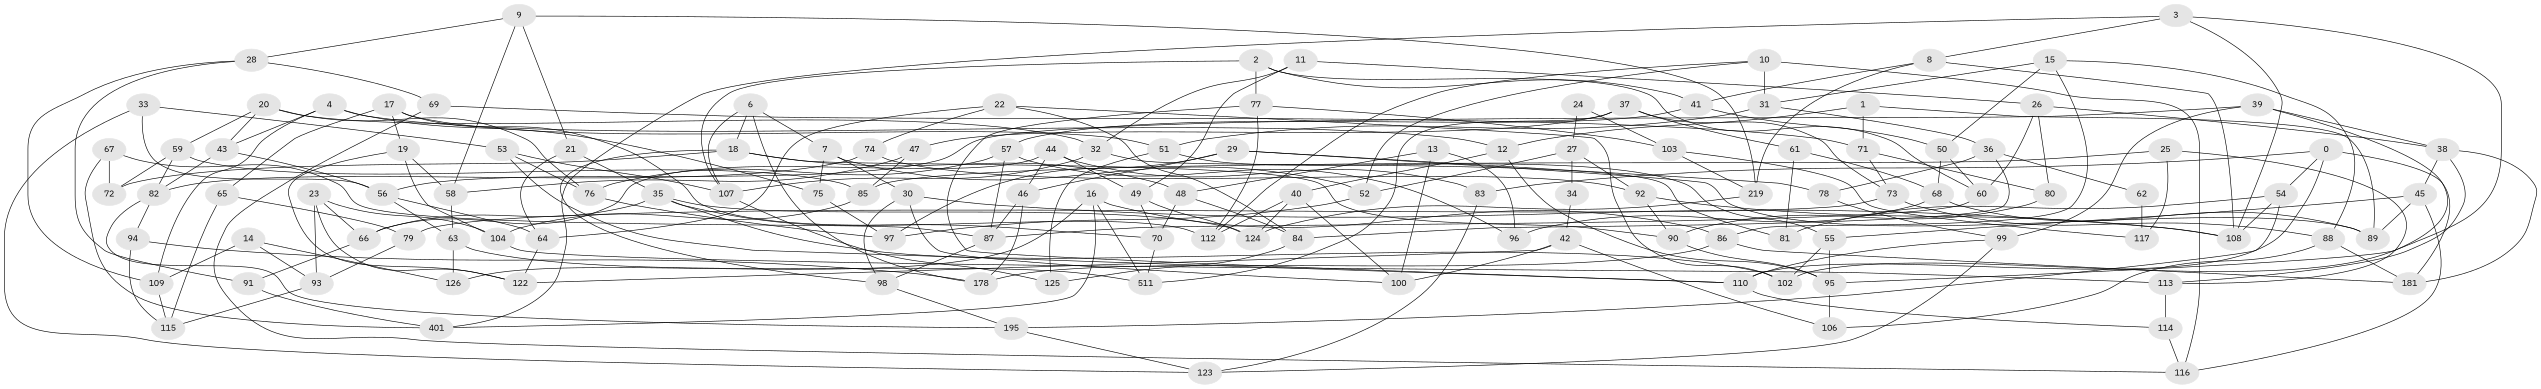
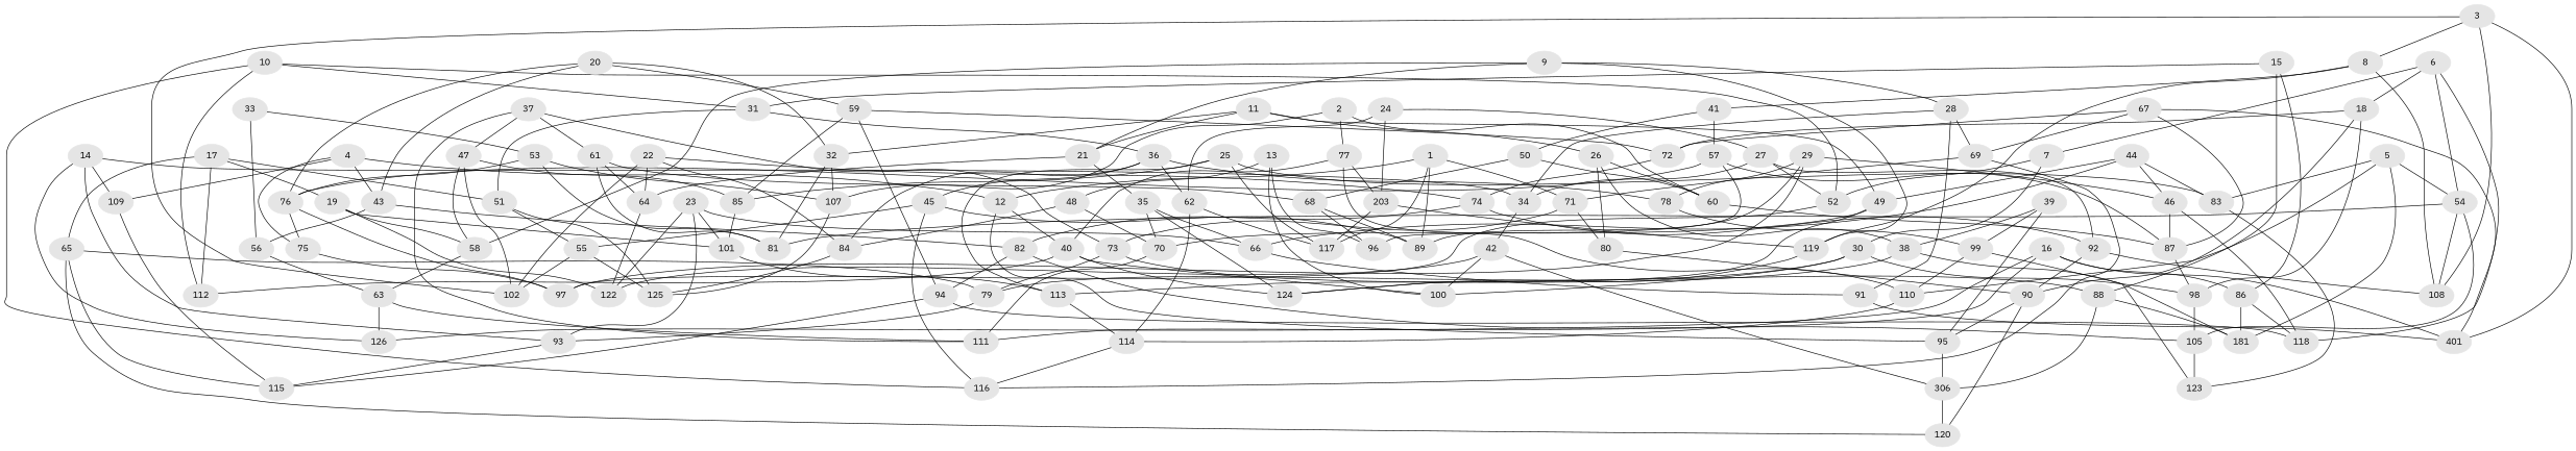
  graph {
    fontname="IBM Plex Sans"
    node [color=gray90 fontname="IBM Plex Sans" style=filled]
    edge [fontname="IBM Plex Sans"]
    1
    12
    71
    89
    117
    40
    95
    80
    73
    2
    41
    60
    77
    107
    50
    57
    87
    110
    112
-   103
+   103 [label=203]
    125
    3
    8
    n24 [label=401]
    102
    108
-   119 [label=219]
+   119
    4
    43
    75
    109
    56
    82
    97
    115
-   5 [label=0]
+   5
    54
    83
    n39 [label=181]
    81
-   105 [label=195]
+   105
    123
    114
    6
    7
-   118 [label=178]
+   118
    18
    30
    52
    13
    48
    96
    100
    98
    79
    124
    9
    21
    28
    58
    35
    64
    34
    69
    91
    63
    10
    31
    116
    51
    36
    11
    26
    32
    49
    38
    70
-   106
+   106 [label=306]
    84
    14
    93
    126
    42
    15
    86
    88
    68
    16
-   111 [label=511]
+   111
    17
    19
    65
-   104
+   104 [label=101]
    122
    55
+   120
    72
    90
    74
    113
    20
    59
    76
    85
    94
    66
    22
    92
    23
    24
    27
    62
    25
    45
    29
    46
    78
    99
    33
    53
    37
    47
    61
    39
    44
    67
    1 -- 12
    1 -- 71
    1 -- 89
+   1 -- 117
    12 -- 40
    12 -- 95
    71 -- 80
    71 -- 73
    40 -- 112
    40 -- 100
    40 -- 124
    95 -- 106
    80 -- 90
    73 -- 79
    73 -- 88
-   2 -- 41
    2 -- 60
    2 -- 77
    2 -- 107
    41 -- 50
    41 -- 57
    60 -- 87
    77 -- 110
-   77 -- 112
+   77 -- 40
    77 -- 103
    107 -- 125
    50 -- 60
    50 -- 68
    57 -- 87
    57 -- 96
    57 -- 76
    87 -- 98
    110 -- 114
    103 -- 117
    103 -- 119
    3 -- 8
    3 -- n24
    3 -- 102
    3 -- 108
    8 -- 41
    8 -- 108
    8 -- 119
    119 -- 124
    4 -- 12
    4 -- 43
    4 -- 75
    4 -- 109
    43 -- 56
    43 -- 82
    75 -- 97
    109 -- 115
    56 -- 63
    82 -- 105
    82 -- 94
    5 -- 110
    5 -- 54
    5 -- 83
    5 -- n39
    54 -- 108
    54 -- 81
    54 -- 105
    83 -- 123
    105 -- 123
    114 -- 116
-   6 -- 107
+   6 -- 54
    6 -- 7
    6 -- 118
    6 -- 18
-   7 -- 75
+   76 -- 75
    7 -- 30
    7 -- 52
-   18 -- 48
    18 -- 98
    18 -- 72
    18 -- 90
    30 -- 100
    30 -- 98
-   30 -- 108
+   30 -- 79
    52 -- 97
    13 -- 48
    13 -- 96
    13 -- 100
    48 -- 70
    48 -- 84
    98 -- 105
    79 -- 93
    9 -- 119
    9 -- 21
    9 -- 28
    9 -- 58
    21 -- 35
    21 -- 64
-   28 -- 109
+   28 -- 34
    28 -- 69
    28 -- 91
    58 -- 63
    35 -- 124
    35 -- 70
    35 -- 66
    64 -- 122
    34 -- 42
    69 -- 71
    69 -- 116
    91 -- n24
    63 -- 126
    63 -- 111
    10 -- 112
    10 -- 52
    10 -- 31
    10 -- 116
    31 -- 51
    31 -- 36
    51 -- 125
    51 -- 55
    36 -- 84
    36 -- 62
    36 -- 78
+   11 -- 21
    11 -- 26
    11 -- 32
    11 -- 49
    26 -- 80
    26 -- 60
    26 -- 38
    32 -- 107
    32 -- 81
    49 -- 124
    49 -- 70
    38 -- n39
    38 -- 113
-   38 -- 45
+   36 -- 45
    70 -- 111
+   106 -- 120
    84 -- 125
    14 -- 109
+   14 -- 34
    14 -- 93
    14 -- 126
    93 -- 115
    42 -- 100
    42 -- 106
    42 -- 122
-   15 -- 50
    15 -- 31
    15 -- 86
    15 -- 88
    86 -- n39
    86 -- 118
    88 -- n39
    88 -- 106
    68 -- 89
    68 -- 96
    16 -- n24
    16 -- 126
    16 -- 86
    16 -- 111
    17 -- 112
    17 -- 51
    17 -- 19
    17 -- 65
    19 -- 58
    19 -- 104
    19 -- 122
    65 -- 115
    65 -- 79
+   65 -- 120
    104 -- 113
-   55 -- 95
+   55 -- 125
    55 -- 102
+   72 -- 74
    90 -- 95
+   90 -- 120
    74 -- 82
    74 -- 92
    113 -- 114
    20 -- 43
    20 -- 32
    20 -- 59
    20 -- 76
    59 -- 72
    59 -- 85
-   59 -- 82
+   59 -- 94
    76 -- 97
    85 -- 104
    94 -- 115
    94 -- 118
    66 -- 91
    22 -- 102
    22 -- 64
    22 -- 84
    22 -- 74
    92 -- 108
    92 -- 90
    23 -- 93
    23 -- 104
    23 -- 122
    23 -- 66
    24 -- 103
    24 -- 27
+   24 -- 62
    27 -- 52
    27 -- 34
    27 -- 92
    62 -- 117
+   62 -- 114
    25 -- 117
+   25 -- 83
    25 -- 113
    25 -- 85
    45 -- 89
    45 -- 116
    45 -- 55
    29 -- 89
    29 -- 97
    29 -- 46
    29 -- 78
    46 -- 87
    46 -- 118
    78 -- 99
    99 -- 110
    99 -- 123
    33 -- 56
-   33 -- 123
    33 -- 53
    53 -- 107
-   53 -- 110
+   53 -- 81
    53 -- 76
    37 -- 73
    37 -- 111
    37 -- 47
    37 -- 61
-   35 -- 102
+   47 -- 102
    47 -- 58
    47 -- 85
    61 -- 81
-   56 -- 64
+   61 -- 64
    61 -- 68
    39 -- 95
-   39 -- 56
    39 -- 38
    39 -- 99
    44 -- 83
    44 -- 49
    44 -- 66
    44 -- 46
    67 -- 87
    67 -- n24
+   67 -- 69
    67 -- 72
  }
